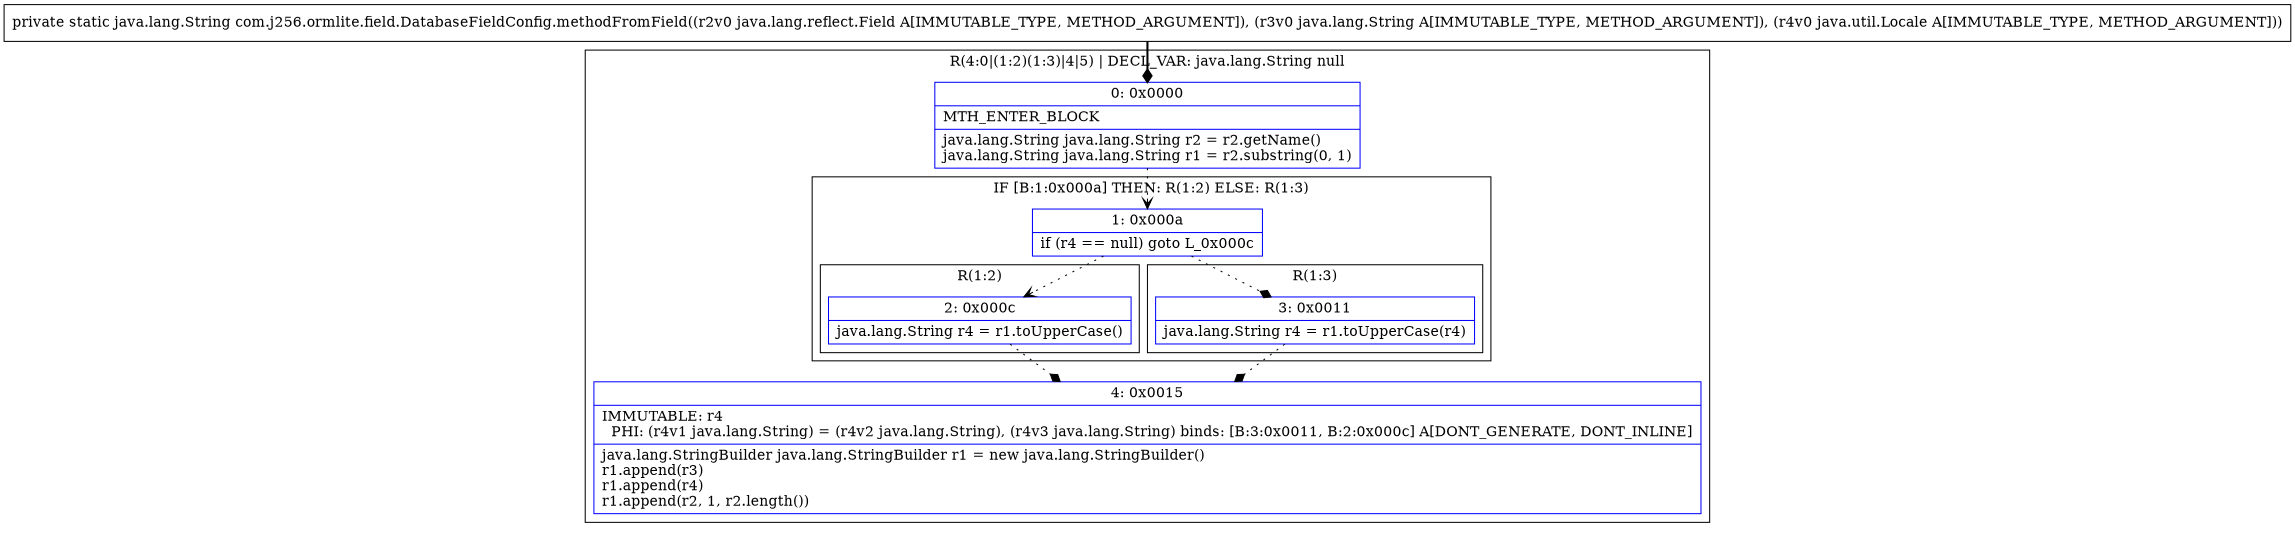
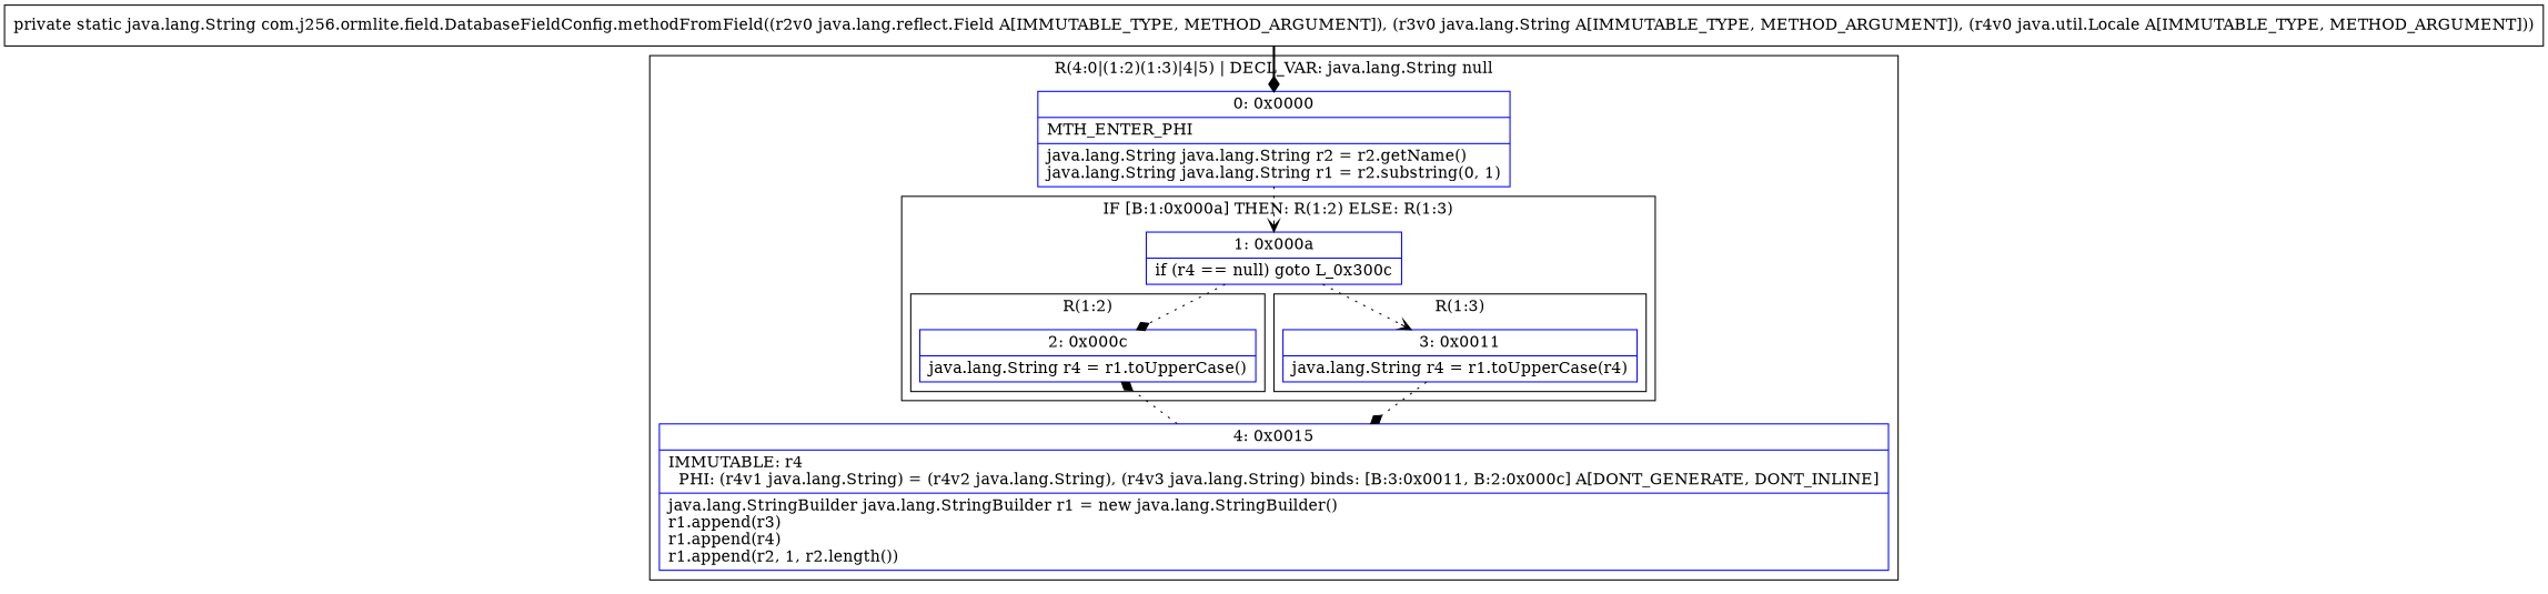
  digraph {
    node [color=blue shape=record]
    edge [arrowhead=diamond style=dotted]
    n1 [label="{2\:\ 0x000c|java.lang.String r4 = r1.toUpperCase()\l}"]
    n2 [label="{3\:\ 0x0011|java.lang.String r4 = r1.toUpperCase(r4)\l}"]
-   n3 [label="{1\:\ 0x000a|if (r4 == null) goto L_0x000c\l}"]
-   n4 [label="{0\:\ 0x0000|MTH_ENTER_BLOCK\l|java.lang.String java.lang.String r2 = r2.getName()\ljava.lang.String java.lang.String r1 = r2.substring(0, 1)\l}"]
+   n3 [label="{1\:\ 0x000a|if (r4 == null) goto L_0x300c\l}"]
+   n4 [label="{0\:\ 0x0000|MTH_ENTER_PHI\l|java.lang.String java.lang.String r2 = r2.getName()\ljava.lang.String java.lang.String r1 = r2.substring(0, 1)\l}"]
    n5 [label="{4\:\ 0x0015|IMMUTABLE: r4 \l  PHI: (r4v1 java.lang.String) = (r4v2 java.lang.String), (r4v3 java.lang.String) binds: [B:3:0x0011, B:2:0x000c] A[DONT_GENERATE, DONT_INLINE]\l|java.lang.StringBuilder java.lang.StringBuilder r1 = new java.lang.StringBuilder()\lr1.append(r3)\lr1.append(r4)\lr1.append(r2, 1, r2.length())\l}"]
    n6 [label="{private static java.lang.String com.j256.ormlite.field.DatabaseFieldConfig.methodFromField((r2v0 java.lang.reflect.Field A[IMMUTABLE_TYPE, METHOD_ARGUMENT]), (r3v0 java.lang.String A[IMMUTABLE_TYPE, METHOD_ARGUMENT]), (r4v0 java.util.Locale A[IMMUTABLE_TYPE, METHOD_ARGUMENT])) }" color=""]
    subgraph cluster_1 {
      label="R(4:0|(1:2)(1:3)|4|5) | DECL_VAR: java.lang.String null\l"
      n4
      n5
      subgraph cluster_2 {
        label="IF [B:1:0x000a] THEN: R(1:2) ELSE: R(1:3)"
        n3
        subgraph cluster_3 {
          label="R(1:2)"
          n1
        }
        subgraph cluster_4 {
          label="R(1:3)"
          n2
        }
      }
    }
-   n1 -> n5
+   n5 -> n1
    n2 -> n5
-   n3 -> n1 [arrowhead=vee]
-   n3 -> n2
+   n3 -> n1
+   n3 -> n2 [arrowhead=vee]
    n4 -> n3 [arrowhead=vee]
    n6 -> n4 [style=bold]
  }
